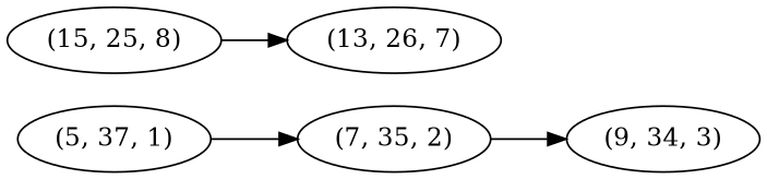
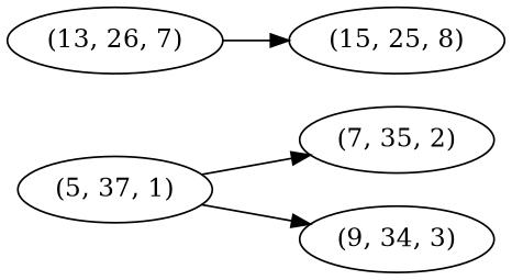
  digraph {
    rankdir=LR
    n1 [label="(5, 37, 1)"]
    "(7, 35, 2)"
    "(9, 34, 3)"
    "(13, 26, 7)"
    "(15, 25, 8)"
    n1 -> "(7, 35, 2)"
-   "(7, 35, 2)" -> "(9, 34, 3)"
-   "(15, 25, 8)" -> "(13, 26, 7)"
+   n1 -> "(9, 34, 3)"
+   "(13, 26, 7)" -> "(15, 25, 8)"
  }
